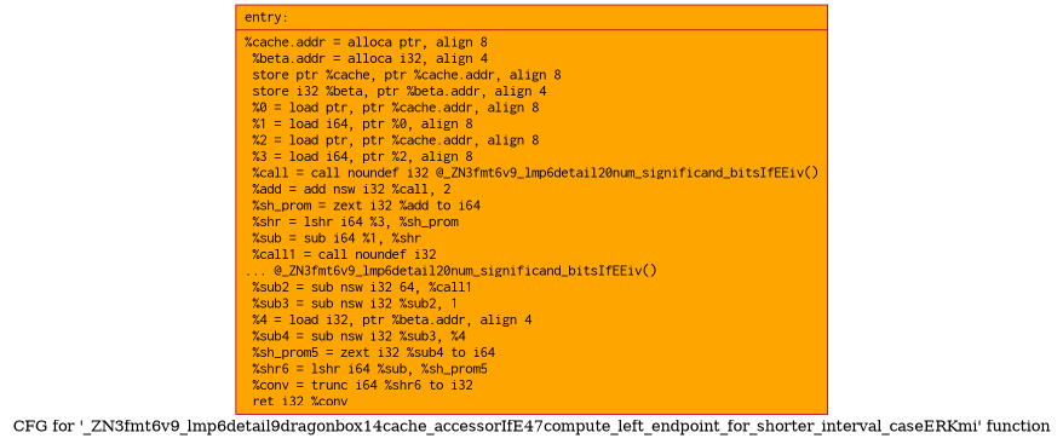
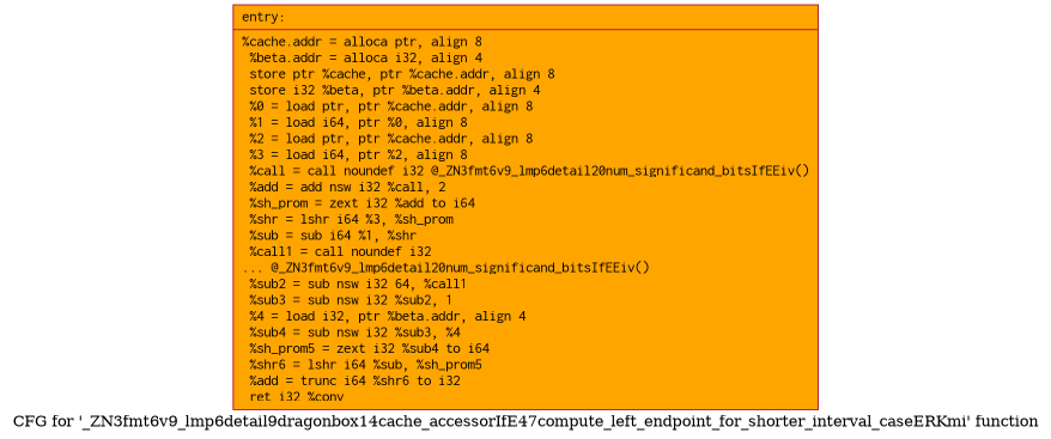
  digraph {
    label="CFG for '_ZN3fmt6v9_lmp6detail9dragonbox14cache_accessorIfE47compute_left_endpoint_for_shorter_interval_caseERKmi' function"
-   n1 [color="#b70d28ff" fillcolor=orange fontname=Courier label="{entry:\l|  %cache.addr = alloca ptr, align 8\l  %beta.addr = alloca i32, align 4\l  store ptr %cache, ptr %cache.addr, align 8\l  store i32 %beta, ptr %beta.addr, align 4\l  %0 = load ptr, ptr %cache.addr, align 8\l  %1 = load i64, ptr %0, align 8\l  %2 = load ptr, ptr %cache.addr, align 8\l  %3 = load i64, ptr %2, align 8\l  %call = call noundef i32 @_ZN3fmt6v9_lmp6detail20num_significand_bitsIfEEiv()\l  %add = add nsw i32 %call, 2\l  %sh_prom = zext i32 %add to i64\l  %shr = lshr i64 %3, %sh_prom\l  %sub = sub i64 %1, %shr\l  %call1 = call noundef i32\l... @_ZN3fmt6v9_lmp6detail20num_significand_bitsIfEEiv()\l  %sub2 = sub nsw i32 64, %call1\l  %sub3 = sub nsw i32 %sub2, 1\l  %4 = load i32, ptr %beta.addr, align 4\l  %sub4 = sub nsw i32 %sub3, %4\l  %sh_prom5 = zext i32 %sub4 to i64\l  %shr6 = lshr i64 %sub, %sh_prom5\l  %conv = trunc i64 %shr6 to i32\l  ret i32 %conv\l}" shape=record style=filled]
+   n1 [color="#b70d28ff" fillcolor=orange fontname=Courier label="{entry:\l|  %cache.addr = alloca ptr, align 8\l  %beta.addr = alloca i32, align 4\l  store ptr %cache, ptr %cache.addr, align 8\l  store i32 %beta, ptr %beta.addr, align 4\l  %0 = load ptr, ptr %cache.addr, align 8\l  %1 = load i64, ptr %0, align 8\l  %2 = load ptr, ptr %cache.addr, align 8\l  %3 = load i64, ptr %2, align 8\l  %call = call noundef i32 @_ZN3fmt6v9_lmp6detail20num_significand_bitsIfEEiv()\l  %add = add nsw i32 %call, 2\l  %sh_prom = zext i32 %add to i64\l  %shr = lshr i64 %3, %sh_prom\l  %sub = sub i64 %1, %shr\l  %call1 = call noundef i32\l... @_ZN3fmt6v9_lmp6detail20num_significand_bitsIfEEiv()\l  %sub2 = sub nsw i32 64, %call1\l  %sub3 = sub nsw i32 %sub2, 1\l  %4 = load i32, ptr %beta.addr, align 4\l  %sub4 = sub nsw i32 %sub3, %4\l  %sh_prom5 = zext i32 %sub4 to i64\l  %shr6 = lshr i64 %sub, %sh_prom5\l  %add = trunc i64 %shr6 to i32\l  ret i32 %conv\l}" shape=record style=filled]
  }
